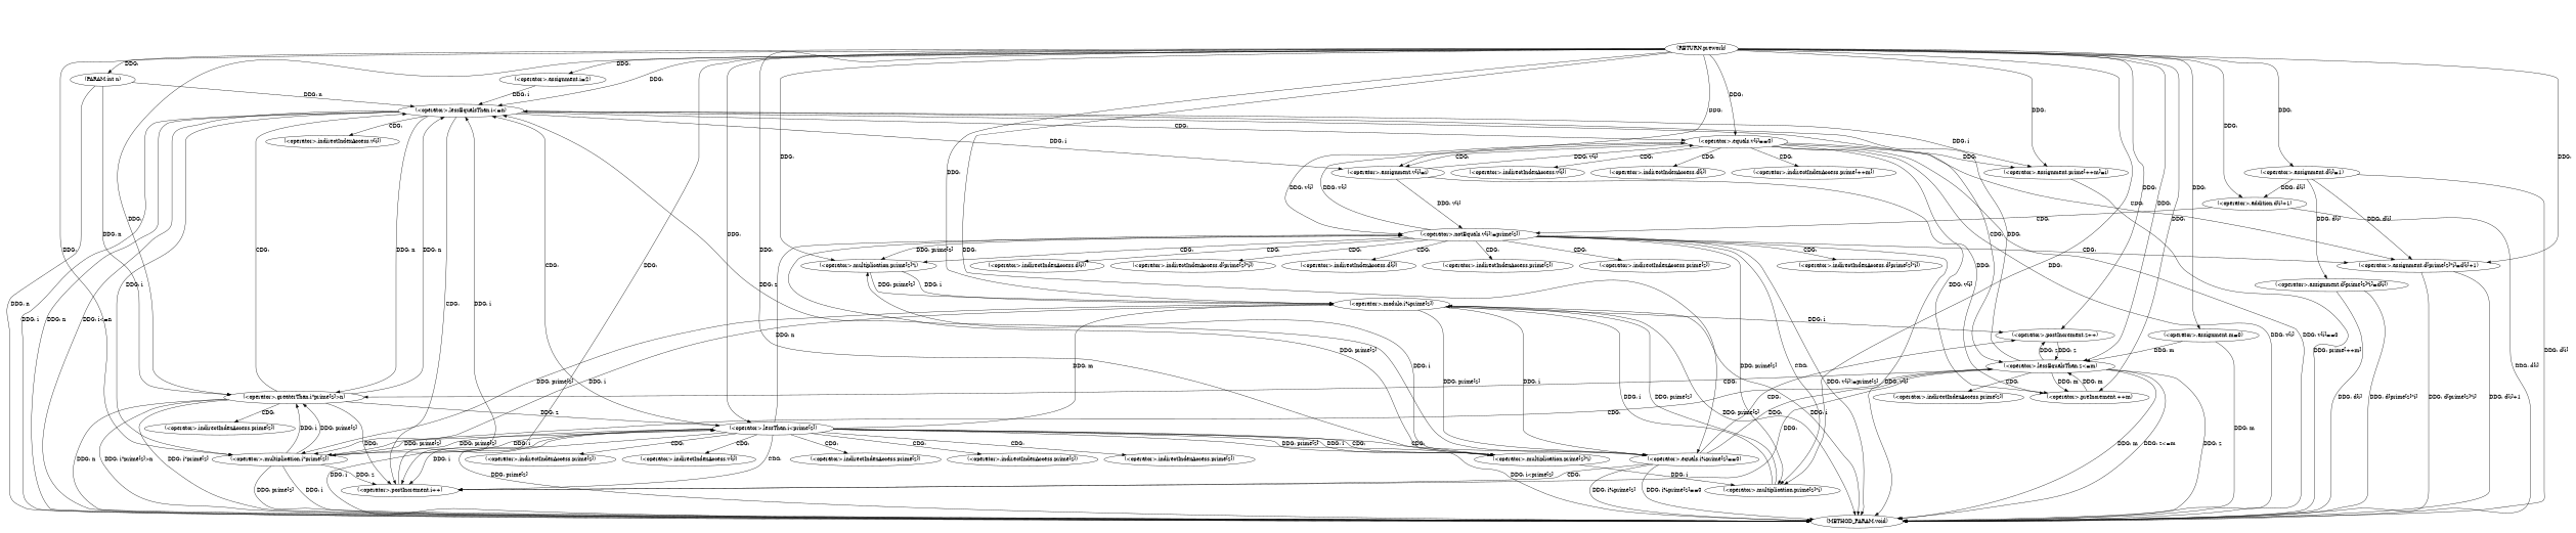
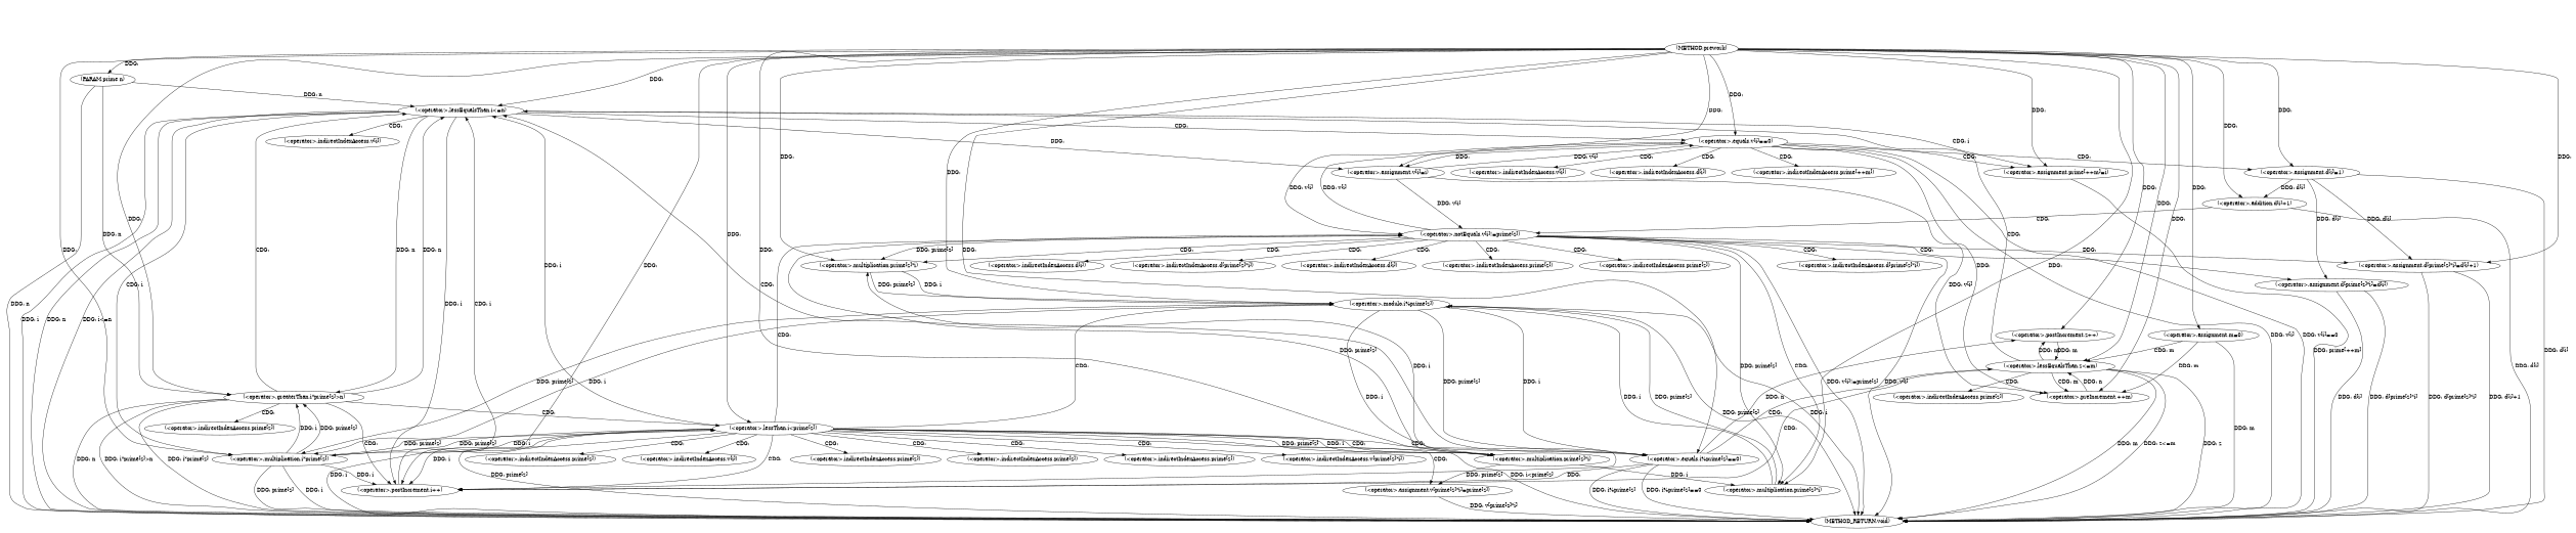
  digraph {
-   n1 [label="(RETURN,prework)"]
-   n2 [label="(PARAM,int n)"]
+   n1 [label="(METHOD,prework)"]
+   n2 [label="(PARAM,prime n)"]
    n3 [label="(<operator>.assignment,m=0)"]
-   n4 [label="(<operator>.assignment,i=2)"]
    n5 [label="(<operator>.lessEqualsThan,i<=n)"]
    n6 [label="(<operator>.postIncrement,i++)"]
    n7 [label="(<operator>.equals,v[i]==0)"]
    n8 [label="(<operator>.lessEqualsThan,z<=m)"]
    n9 [label="(<operator>.postIncrement,z++)"]
    n10 [label="(<operator>.assignment,v[i]=i)"]
    n11 [label="(<operator>.assignment,d[i]=1)"]
    n12 [label="(<operator>.assignment,prime[++m]=i)"]
    n13 [label="(<operator>.greaterThan,i*prime[z]>n)"]
    n14 [label="(<operator>.lessThan,i<prime[z])"]
    n15 [label="(<operator>.equals,i%prime[z]==0)"]
    n16 [label="(<operator>.assignment,d[prime[z]*i]=d[i]+1)"]
    n17 [label="(<operator>.preIncrement,++m)"]
    n18 [label="(<operator>.multiplication,i*prime[z])"]
    n19 [label="(<operator>.multiplication,prime[z]*i)"]
    n20 [label="(<operator>.modulo,i%prime[z])"]
    n21 [label="(<operator>.addition,d[i]+1)"]
    n22 [label="(<operator>.multiplication,prime[z]*i)"]
    n23 [label="(<operator>.multiplication,prime[z]*i)"]
-   n24 [label="(METHOD_PARAM,void)"]
+   n24 [label="(METHOD_RETURN,void)"]
    n25 [label="(<operator>.indirectIndexAccess,v[i])"]
    n26 [label="(<operator>.notEquals,v[i]!=prime[z])"]
    n27 [label="(<operator>.indirectIndexAccess,v[i])"]
    n28 [label="(<operator>.indirectIndexAccess,d[i])"]
    n29 [label="(<operator>.indirectIndexAccess,prime[++m])"]
    n30 [label="(<operator>.indirectIndexAccess,prime[z])"]
    n31 [label="(<operator>.assignment,d[prime[z]*i]=d[i])"]
    n32 [label="(<operator>.indirectIndexAccess,prime[z])"]
+   n33 [label="(<operator>.assignment,v[prime[z]*i]=prime[z])"]
+   n34 [label="(<operator>.indirectIndexAccess,v[prime[z]*i])"]
    n35 [label="(<operator>.indirectIndexAccess,prime[z])"]
    n36 [label="(<operator>.indirectIndexAccess,v[i])"]
    n37 [label="(<operator>.indirectIndexAccess,prime[z])"]
    n38 [label="(<operator>.indirectIndexAccess,prime[z])"]
    n39 [label="(<operator>.indirectIndexAccess,prime[z])"]
    n40 [label="(<operator>.indirectIndexAccess,d[prime[z]*i])"]
    n41 [label="(<operator>.indirectIndexAccess,d[i])"]
    n42 [label="(<operator>.indirectIndexAccess,d[prime[z]*i])"]
    n43 [label="(<operator>.indirectIndexAccess,d[i])"]
    n44 [label="(<operator>.indirectIndexAccess,prime[z])"]
    n45 [label="(<operator>.indirectIndexAccess,prime[z])"]
    n1 -> n2 [label="DDG: "]
    n1 -> n3 [label="DDG: "]
-   n1 -> n4 [label="DDG: "]
    n1 -> n5 [label="DDG: "]
    n1 -> n6 [label="DDG: "]
    n1 -> n7 [label="DDG: "]
    n1 -> n8 [label="DDG: "]
    n1 -> n9 [label="DDG: "]
    n1 -> n10 [label="DDG: "]
    n1 -> n11 [label="DDG: "]
    n1 -> n12 [label="DDG: "]
    n1 -> n13 [label="DDG: "]
    n1 -> n14 [label="DDG: "]
    n1 -> n15 [label="DDG: "]
    n1 -> n16 [label="DDG: "]
    n1 -> n17 [label="DDG: "]
    n1 -> n18 [label="DDG: "]
    n1 -> n19 [label="DDG: "]
    n1 -> n20 [label="DDG: "]
    n1 -> n21 [label="DDG: "]
    n1 -> n22 [label="DDG: "]
    n1 -> n23 [label="DDG: "]
    n2 -> n5 [label="DDG: n"]
    n2 -> n13 [label="DDG: n"]
    n2 -> n24 [label="DDG: n"]
-   n3 -> n8 [label="DDG: m"]
+   n3 -> n8 [label="CDG: m"]
+   n3 -> n17 [label="DDG: m"]
    n3 -> n24 [label="DDG: m"]
-   n4 -> n5 [label="DDG: i"]
-   n5 -> n6 [label="CDG: "]
+   n5 -> n6 [label="DDG: i"]
    n5 -> n7 [label="CDG: "]
-   n5 -> n8 [label="CDG: "]
-   n5 -> n10 [label="DDG: i"]
-   n5 -> n12 [label="DDG: i"]
+   n5 -> n10 [label="DDG: "]
+   n5 -> n12 [label="CDG: i"]
    n5 -> n13 [label="DDG: n"]
-   n5 -> n18 [label="DDG: i"]
+   n5 -> n18 [label="CDG: i"]
    n5 -> n24 [label="DDG: i"]
    n5 -> n24 [label="DDG: n"]
    n5 -> n24 [label="DDG: i<=n"]
    n5 -> n25 [label="CDG: "]
-   n6 -> n5 [label="DDG: i"]
-   n7 -> n10 [label="CDG: "]
-   n7 -> n16 [label="CDG: "]
-   n7 -> n12 [label="DDG: "]
+   n6 -> n5 [label="CDG: i"]
+   n7 -> n10 [label="DDG: "]
+   n7 -> n11 [label="CDG: "]
+   n7 -> n12 [label="CDG: "]
    n7 -> n17 [label="DDG: "]
    n7 -> n24 [label="DDG: v[i]"]
    n7 -> n24 [label="DDG: v[i]==0"]
    n7 -> n26 [label="DDG: v[i]"]
    n7 -> n27 [label="CDG: "]
    n7 -> n28 [label="CDG: "]
    n7 -> n29 [label="CDG: "]
-   n8 -> n5 [label="DDG: "]
-   n8 -> n6 [label="DDG: "]
-   n8 -> n9 [label="DDG: z"]
-   n8 -> n13 [label="CDG: "]
-   n8 -> n17 [label="DDG: m"]
-   n8 -> n18 [label="CDG: "]
+   n8 -> n5 [label="CDG: "]
+   n8 -> n6 [label="CDG: "]
+   n8 -> n9 [label="DDG: m"]
+   n8 -> n17 [label="CDG: m"]
    n8 -> n24 [label="DDG: z"]
    n8 -> n24 [label="DDG: m"]
    n8 -> n24 [label="DDG: z<=m"]
    n8 -> n30 [label="CDG: "]
-   n9 -> n8 [label="DDG: z"]
+   n9 -> n8 [label="DDG: m"]
    n10 -> n7 [label="DDG: v[i]"]
    n10 -> n17 [label="DDG: v[i]"]
    n10 -> n26 [label="DDG: v[i]"]
    n11 -> n16 [label="DDG: d[i]"]
    n11 -> n21 [label="DDG: d[i]"]
    n11 -> n24 [label="DDG: d[i]"]
    n11 -> n31 [label="DDG: d[i]"]
    n12 -> n24 [label="DDG: prime[++m]"]
    n13 -> n5 [label="DDG: n"]
    n13 -> n5 [label="CDG: "]
-   n13 -> n6 [label="DDG: "]
-   n13 -> n14 [label="DDG: z"]
+   n13 -> n6 [label="CDG: "]
+   n13 -> n14 [label="CDG: "]
    n13 -> n24 [label="DDG: i*prime[z]"]
    n13 -> n24 [label="DDG: n"]
    n13 -> n24 [label="DDG: i*prime[z]>n"]
    n13 -> n32 [label="CDG: "]
-   n14 -> n5 [label="CDG: "]
+   n14 -> n5 [label="DDG: i"]
    n14 -> n6 [label="DDG: i"]
    n14 -> n6 [label="CDG: "]
    n14 -> n15 [label="CDG: "]
    n14 -> n18 [label="DDG: prime[z]"]
    n14 -> n19 [label="DDG: prime[z]"]
    n14 -> n19 [label="DDG: i"]
    n14 -> n19 [label="CDG: "]
-   n14 -> n20 [label="DDG: m"]
+   n14 -> n20 [label="CDG: "]
    n14 -> n24 [label="DDG: i"]
    n14 -> n24 [label="DDG: prime[z]"]
    n14 -> n24 [label="DDG: i<prime[z]"]
-   n14 -> n26 [label="DDG: n"]
+   n14 -> n26 [label="CDG: "]
+   n14 -> n33 [label="CDG: "]
+   n14 -> n34 [label="CDG: "]
    n14 -> n35 [label="CDG: "]
    n14 -> n36 [label="CDG: "]
    n14 -> n37 [label="CDG: "]
    n14 -> n38 [label="CDG: "]
    n14 -> n39 [label="CDG: "]
-   n15 -> n5 [label="DDG: z"]
-   n15 -> n6 [label="CDG: "]
-   n15 -> n8 [label="DDG: "]
-   n15 -> n9 [label="CDG: "]
+   n15 -> n5 [label="CDG: "]
+   n15 -> n6 [label="DDG: "]
+   n15 -> n8 [label="CDG: "]
+   n15 -> n9 [label="DDG: n"]
    n15 -> n24 [label="DDG: i%prime[z]"]
    n15 -> n24 [label="DDG: i%prime[z]==0"]
    n16 -> n24 [label="DDG: d[prime[z]*i]"]
    n16 -> n24 [label="DDG: d[i]+1"]
-   n17 -> n8 [label="DDG: m"]
-   n18 -> n6 [label="DDG: z"]
+   n17 -> n8 [label="DDG: n"]
+   n18 -> n6 [label="DDG: i"]
    n18 -> n13 [label="DDG: i"]
    n18 -> n13 [label="DDG: prime[z]"]
    n18 -> n14 [label="DDG: i"]
    n18 -> n14 [label="DDG: prime[z]"]
    n18 -> n24 [label="DDG: i"]
    n18 -> n24 [label="DDG: prime[z]"]
    n19 -> n22 [label="DDG: i"]
    n19 -> n23 [label="DDG: i"]
    n19 -> n26 [label="DDG: prime[z]"]
-   n20 -> n9 [label="DDG: i"]
+   n19 -> n33 [label="DDG: prime[z]"]
+   n20 -> n6 [label="DDG: i"]
    n20 -> n15 [label="DDG: i"]
    n20 -> n15 [label="DDG: prime[z]"]
    n20 -> n18 [label="DDG: i"]
    n20 -> n18 [label="DDG: prime[z]"]
    n20 -> n24 [label="DDG: i"]
    n20 -> n24 [label="DDG: prime[z]"]
    n21 -> n24 [label="DDG: d[i]"]
    n21 -> n26 [label="CDG: "]
    n22 -> n20 [label="DDG: i"]
    n22 -> n20 [label="DDG: prime[z]"]
    n23 -> n20 [label="DDG: i"]
    n23 -> n20 [label="DDG: prime[z]"]
    n26 -> n7 [label="DDG: v[i]"]
-   n26 -> n16 [label="CDG: "]
+   n26 -> n16 [label="DDG: "]
    n26 -> n22 [label="DDG: prime[z]"]
    n26 -> n22 [label="CDG: "]
    n26 -> n23 [label="DDG: prime[z]"]
    n26 -> n23 [label="CDG: "]
    n26 -> n24 [label="DDG: v[i]"]
    n26 -> n24 [label="DDG: v[i]!=prime[z]"]
+   n26 -> n31 [label="CDG: "]
    n26 -> n40 [label="CDG: "]
    n26 -> n41 [label="CDG: "]
    n26 -> n42 [label="CDG: "]
    n26 -> n43 [label="CDG: "]
    n26 -> n44 [label="CDG: "]
    n26 -> n45 [label="CDG: "]
    n31 -> n24 [label="DDG: d[prime[z]*i]"]
    n31 -> n24 [label="DDG: d[i]"]
+   n33 -> n24 [label="DDG: v[prime[z]*i]"]
  }
